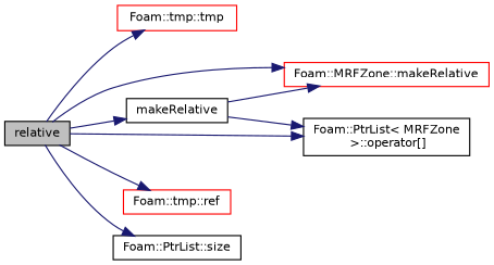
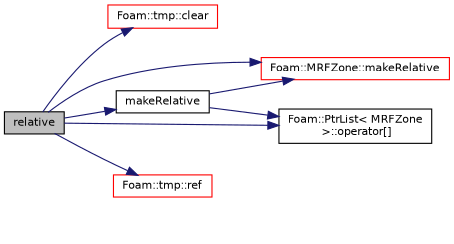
  digraph {
    rankdir=LR
    node [color=black fontname=Helvetica fontsize=10 shape=record]
    edge [color=midnightblue fontname=Helvetica fontsize=10 labelfontname=Helvetica labelfontsize=10 style=solid]
    n1 [fillcolor=grey75 fontcolor=black height=0.2 label=relative style=filled width=0.4]
-   n2 [color=red height=0.2 label="Foam::tmp::tmp" width=0.4]
+   n2 [color=red height=0.2 label="Foam::tmp::clear" width=0.4]
    n3 [height=0.2 label=makeRelative width=0.4]
    n4 [color=red height=0.2 label="Foam::MRFZone::makeRelative" width=0.4]
    n5 [height=0.2 label="Foam::PtrList\< MRFZone\l \>::operator[]" width=0.4]
    n6 [color=red height=0.2 label="Foam::tmp::ref" width=0.4]
-   n7 [height=0.2 label="Foam::PtrList::size" width=0.4]
    n1 -> n2
    n1 -> n3
    n1 -> n4
    n1 -> n5
    n1 -> n6
-   n1 -> n7
    n3 -> n4
    n3 -> n5
  }
